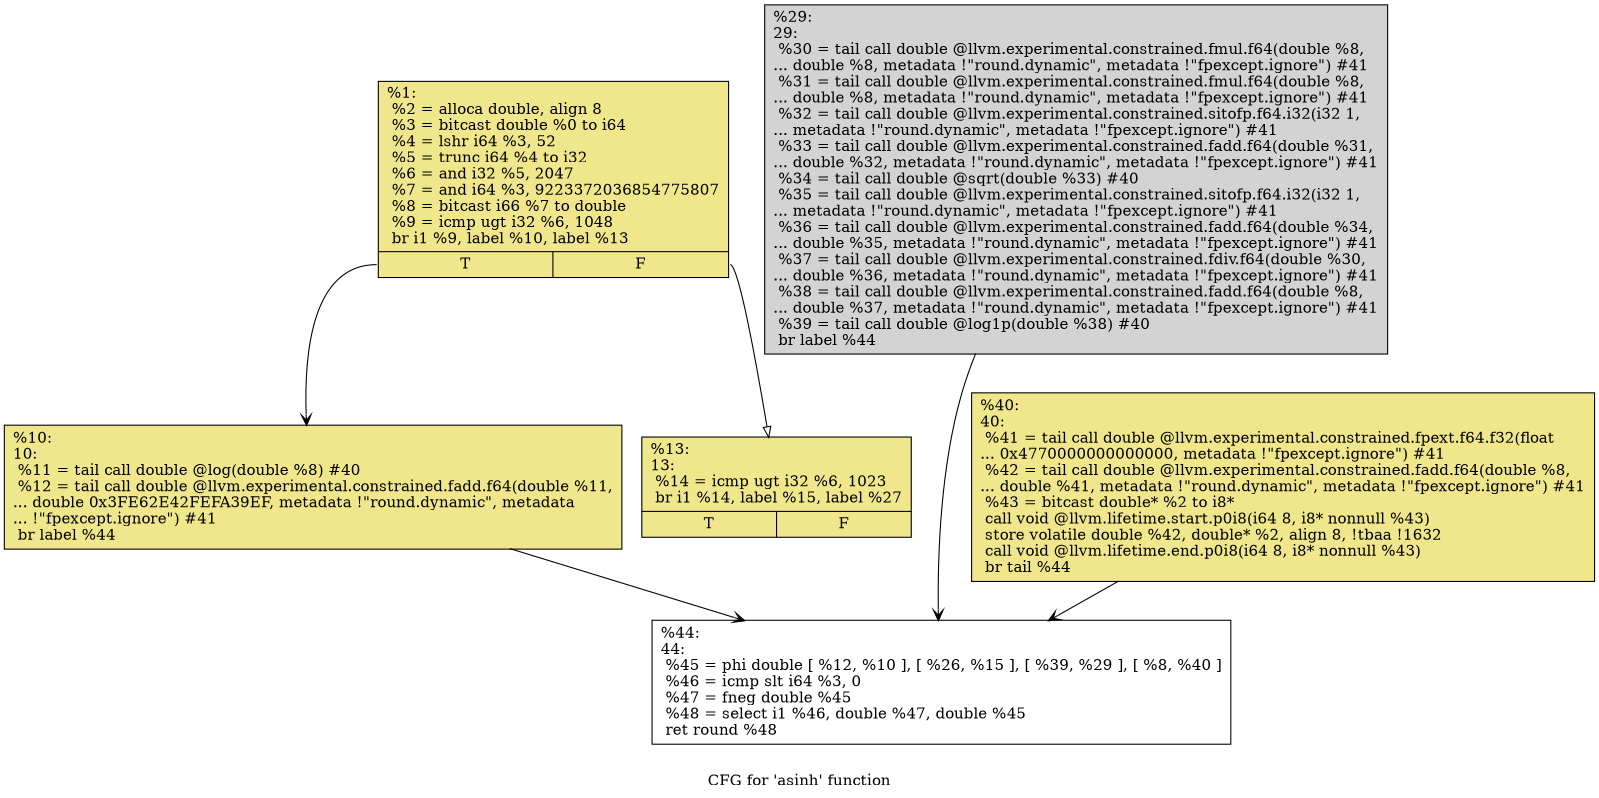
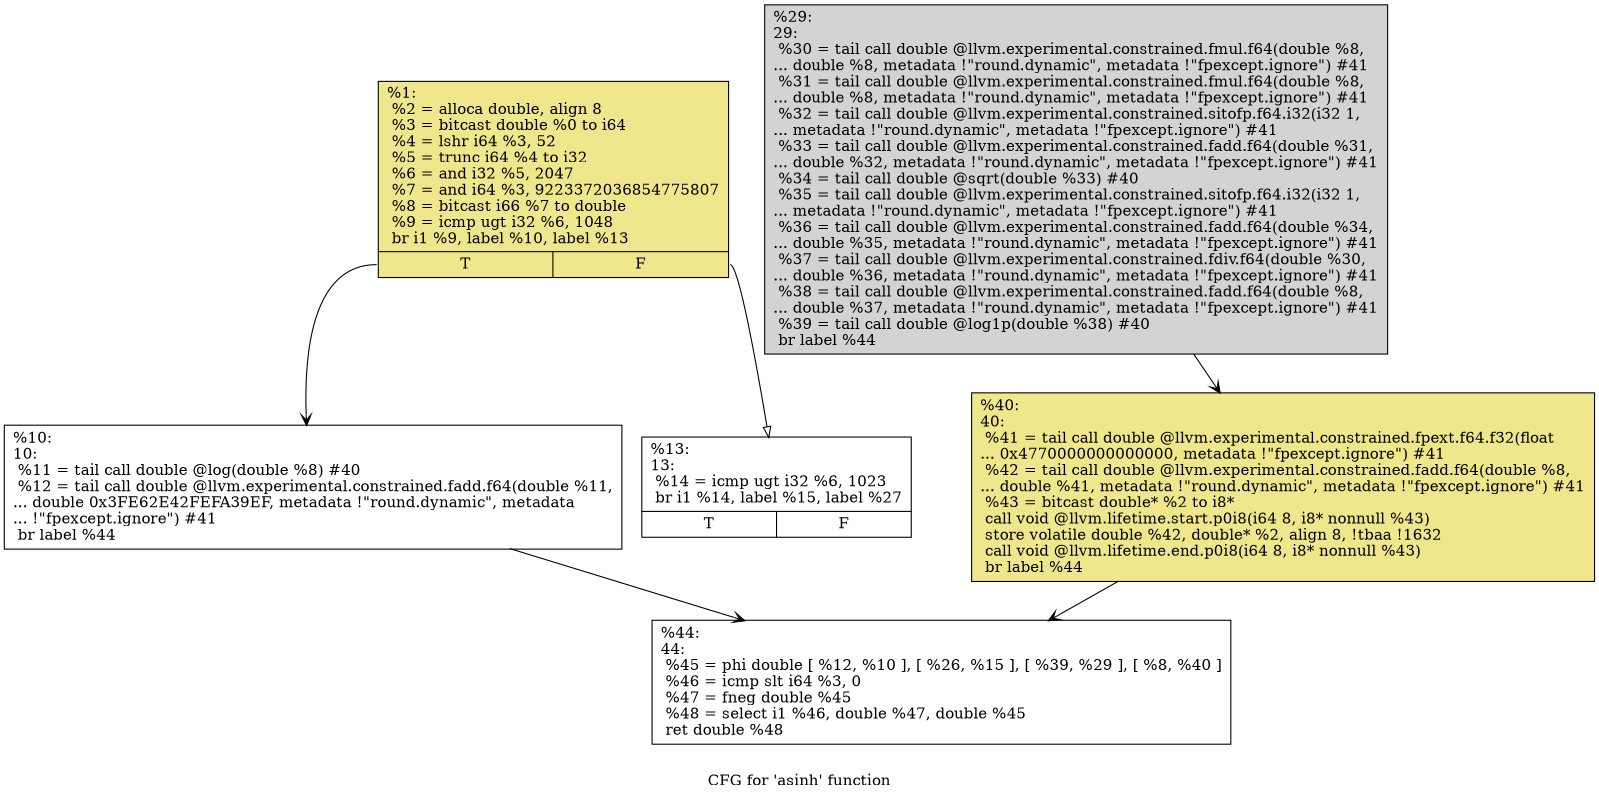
  digraph {
    label="CFG for 'asinh' function"
    node [fillcolor=khaki shape=record style=filled]
    edge [arrowhead=vee]
    n1 [label="{%1:\l  %2 = alloca double, align 8\l  %3 = bitcast double %0 to i64\l  %4 = lshr i64 %3, 52\l  %5 = trunc i64 %4 to i32\l  %6 = and i32 %5, 2047\l  %7 = and i64 %3, 9223372036854775807\l  %8 = bitcast i66 %7 to double\l  %9 = icmp ugt i32 %6, 1048\l  br i1 %9, label %10, label %13\l|{<s0>T|<s1>F}}"]
-   n2 [label="{%10:\l10:                                               \l  %11 = tail call double @log(double %8) #40\l  %12 = tail call double @llvm.experimental.constrained.fadd.f64(double %11,\l... double 0x3FE62E42FEFA39EF, metadata !\"round.dynamic\", metadata\l... !\"fpexcept.ignore\") #41\l  br label %44\l}"]
-   n3 [label="{%13:\l13:                                               \l  %14 = icmp ugt i32 %6, 1023\l  br i1 %14, label %15, label %27\l|{<s0>T|<s1>F}}"]
-   n4 [fillcolor=white label="{%44:\l44:                                               \l  %45 = phi double [ %12, %10 ], [ %26, %15 ], [ %39, %29 ], [ %8, %40 ]\l  %46 = icmp slt i64 %3, 0\l  %47 = fneg double %45\l  %48 = select i1 %46, double %47, double %45\l  ret round %48\l}"]
+   n2 [fillcolor=white label="{%10:\l10:                                               \l  %11 = tail call double @log(double %8) #40\l  %12 = tail call double @llvm.experimental.constrained.fadd.f64(double %11,\l... double 0x3FE62E42FEFA39EF, metadata !\"round.dynamic\", metadata\l... !\"fpexcept.ignore\") #41\l  br label %44\l}"]
+   n3 [fillcolor=white label="{%13:\l13:                                               \l  %14 = icmp ugt i32 %6, 1023\l  br i1 %14, label %15, label %27\l|{<s0>T|<s1>F}}"]
+   n4 [fillcolor=white label="{%44:\l44:                                               \l  %45 = phi double [ %12, %10 ], [ %26, %15 ], [ %39, %29 ], [ %8, %40 ]\l  %46 = icmp slt i64 %3, 0\l  %47 = fneg double %45\l  %48 = select i1 %46, double %47, double %45\l  ret double %48\l}"]
    n5 [fillcolor=lightgrey label="{%29:\l29:                                               \l  %30 = tail call double @llvm.experimental.constrained.fmul.f64(double %8,\l... double %8, metadata !\"round.dynamic\", metadata !\"fpexcept.ignore\") #41\l  %31 = tail call double @llvm.experimental.constrained.fmul.f64(double %8,\l... double %8, metadata !\"round.dynamic\", metadata !\"fpexcept.ignore\") #41\l  %32 = tail call double @llvm.experimental.constrained.sitofp.f64.i32(i32 1,\l... metadata !\"round.dynamic\", metadata !\"fpexcept.ignore\") #41\l  %33 = tail call double @llvm.experimental.constrained.fadd.f64(double %31,\l... double %32, metadata !\"round.dynamic\", metadata !\"fpexcept.ignore\") #41\l  %34 = tail call double @sqrt(double %33) #40\l  %35 = tail call double @llvm.experimental.constrained.sitofp.f64.i32(i32 1,\l... metadata !\"round.dynamic\", metadata !\"fpexcept.ignore\") #41\l  %36 = tail call double @llvm.experimental.constrained.fadd.f64(double %34,\l... double %35, metadata !\"round.dynamic\", metadata !\"fpexcept.ignore\") #41\l  %37 = tail call double @llvm.experimental.constrained.fdiv.f64(double %30,\l... double %36, metadata !\"round.dynamic\", metadata !\"fpexcept.ignore\") #41\l  %38 = tail call double @llvm.experimental.constrained.fadd.f64(double %8,\l... double %37, metadata !\"round.dynamic\", metadata !\"fpexcept.ignore\") #41\l  %39 = tail call double @log1p(double %38) #40\l  br label %44\l}"]
-   n6 [label="{%40:\l40:                                               \l  %41 = tail call double @llvm.experimental.constrained.fpext.f64.f32(float\l... 0x4770000000000000, metadata !\"fpexcept.ignore\") #41\l  %42 = tail call double @llvm.experimental.constrained.fadd.f64(double %8,\l... double %41, metadata !\"round.dynamic\", metadata !\"fpexcept.ignore\") #41\l  %43 = bitcast double* %2 to i8*\l  call void @llvm.lifetime.start.p0i8(i64 8, i8* nonnull %43)\l  store volatile double %42, double* %2, align 8, !tbaa !1632\l  call void @llvm.lifetime.end.p0i8(i64 8, i8* nonnull %43)\l  br tail %44\l}"]
+   n6 [label="{%40:\l40:                                               \l  %41 = tail call double @llvm.experimental.constrained.fpext.f64.f32(float\l... 0x4770000000000000, metadata !\"fpexcept.ignore\") #41\l  %42 = tail call double @llvm.experimental.constrained.fadd.f64(double %8,\l... double %41, metadata !\"round.dynamic\", metadata !\"fpexcept.ignore\") #41\l  %43 = bitcast double* %2 to i8*\l  call void @llvm.lifetime.start.p0i8(i64 8, i8* nonnull %43)\l  store volatile double %42, double* %2, align 8, !tbaa !1632\l  call void @llvm.lifetime.end.p0i8(i64 8, i8* nonnull %43)\l  br label %44\l}"]
    n1 -> n2 [tailport=s0]
    n1 -> n3 [arrowhead=onormal tailport=s1]
    n2 -> n4
-   n5 -> n4
+   n5 -> n6
    n6 -> n4
  }
